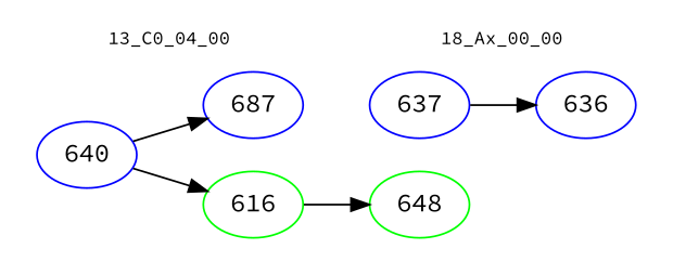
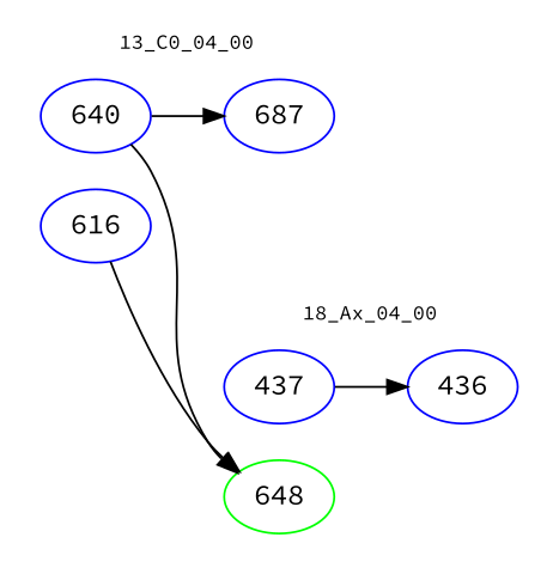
  digraph {
    fontname="Source Code Pro"
    rankdir=LR
    node [color=blue fontname="Source Code Pro"]
    edge [color=black fontname="Source Code Pro"]
-   n1 [label=637]
-   n2 [label=636]
+   n1 [label=437]
+   n2 [label=436]
    n3 [color=green label=648]
    n4 [label=640]
-   n5 [color=green label=616]
+   n5 [label=616]
    n6 [label=687]
    subgraph cluster_1 {
      color=white
      fontsize=10
-     label="18_Ax_00_00"
+     label="18_Ax_04_00"
      n1
      n2
      n3
    }
    subgraph cluster_2 {
      color=white
      fontsize=10
      label="13_C0_04_00"
      n4
      n5
      n6
    }
    n1 -> n2
-   n4 -> n5
+   n4 -> n3
    n4 -> n6
    n5 -> n3
  }
